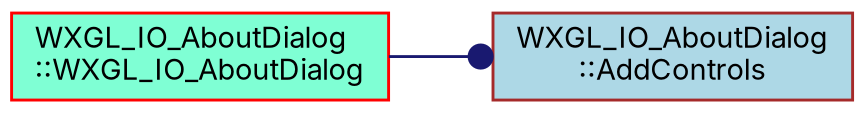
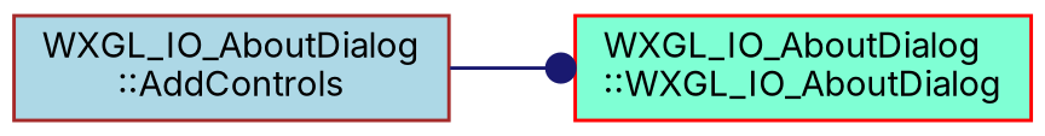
  digraph {
    rankdir=LR
    fontname=Inter
    node [fontname=Inter fontsize=10 shape=record style=filled]
    n1 [color=red fillcolor=aquamarine fontcolor=black height=0.2 label="WXGL_IO_AboutDialog\l::WXGL_IO_AboutDialog" width=0.4]
    n2 [color=brown fillcolor=lightblue height=0.2 label="WXGL_IO_AboutDialog\l::AddControls" width=0.4]
-   n1 -> n2 [color=midnightblue fontname=Inter fontsize=10 labelfontname=Helvetica labelfontsize=10 style=solid arrowhead=dot]
+   n2 -> n1 [color=midnightblue fontname=Inter fontsize=10 labelfontname=Helvetica labelfontsize=10 style=solid arrowhead=dot]
  }
